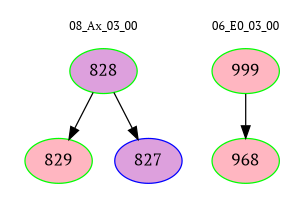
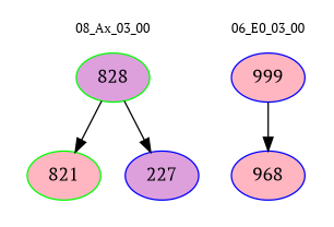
  digraph {
    fontname="PT Serif"
    node [color=blue fillcolor=lightpink fontname="PT Serif" style=filled]
    edge [color=black fontname="PT Serif"]
    n1 [color=green fillcolor=plum label=828]
-   n2 [color=green label=829]
-   n3 [fillcolor=plum label=827]
-   n4 [color=green label=999]
-   n5 [color=green label=968]
+   n2 [color=green label=821]
+   n3 [fillcolor=plum label=227]
+   n4 [label=999]
+   n5 [label=968]
    subgraph cluster_1 {
      color=white
      fontsize=10
      label="08_Ax_03_00"
      n1
      n2
      n3
    }
    subgraph cluster_2 {
      color=white
      fontsize=10
      label="06_E0_03_00"
      n4
      n5
    }
    n1 -> n2
    n1 -> n3
    n4 -> n5
  }
